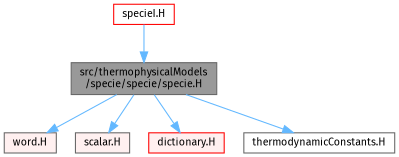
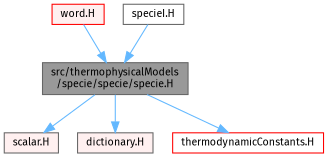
  digraph {
    fontname="Fira Sans"
    node [color=grey40 fillcolor="#FFF0F0" fontname="Fira Sans" fontsize=10 shape=box style=filled]
    edge [color=steelblue1 fontname="Fira Sans" fontsize=10 labelfontname=Helvetica labelfontsize=10 style=solid]
    n1 [color=gray40 fillcolor=grey60 fontcolor=black height=0.2 label="src/thermophysicalModels\l/specie/specie/specie.H" width=0.4]
-   n2 [height=0.2 label="word.H" width=0.4]
+   n2 [color=red height=0.2 label="word.H" width=0.4]
    n3 [height=0.2 label="scalar.H" width=0.4]
-   n4 [color=red height=0.2 label="dictionary.H" width=0.4]
-   n5 [fillcolor=white height=0.2 label="thermodynamicConstants.H" width=0.4]
-   n6 [color=red fillcolor=white height=0.2 label="specieI.H" width=0.4]
-   n1 -> n2
+   n4 [height=0.2 label="dictionary.H" width=0.4]
+   n5 [color=red fillcolor=white height=0.2 label="thermodynamicConstants.H" width=0.4]
+   n6 [fillcolor=white height=0.2 label="specieI.H" width=0.4]
+   n2 -> n1
    n1 -> n3
    n1 -> n4
    n1 -> n5
    n6 -> n1
  }
